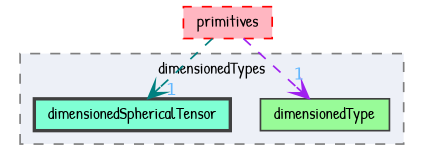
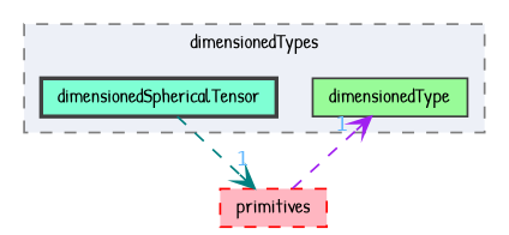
  digraph {
    compound=true
    fontname="Patrick Hand"
    node [color=grey25 fontname="Patrick Hand" fontsize=10 shape=box]
    edge [arrowhead=vee fontcolor=steelblue1 fontname="Patrick Hand" fontsize=10 headlabel=1 labeldistance=1.5 labelfontname=Helvetica labelfontsize=10 style=dashed]
    n1 [fillcolor=palegreen height=0.2 label=dimensionedType style=filled width=0.4]
    n2 [fillcolor=aquamarine height=0.2 label=dimensionedSphericalTensor style="filled,bold" width=0.4]
    n3 [color=red fillcolor=lightpink height=0.2 label=primitives style="filled,dashed" width=0.4]
    subgraph cluster_1 {
      bgcolor="#edf0f7"
      fontsize=10
      label=dimensionedTypes
      pencolor=grey50
      style="filled,dashed"
      n1
      n2
    }
-   n3 -> n2 [color=teal]
+   n2 -> n3 [color=teal]
    n3 -> n1 [color=purple]
  }
